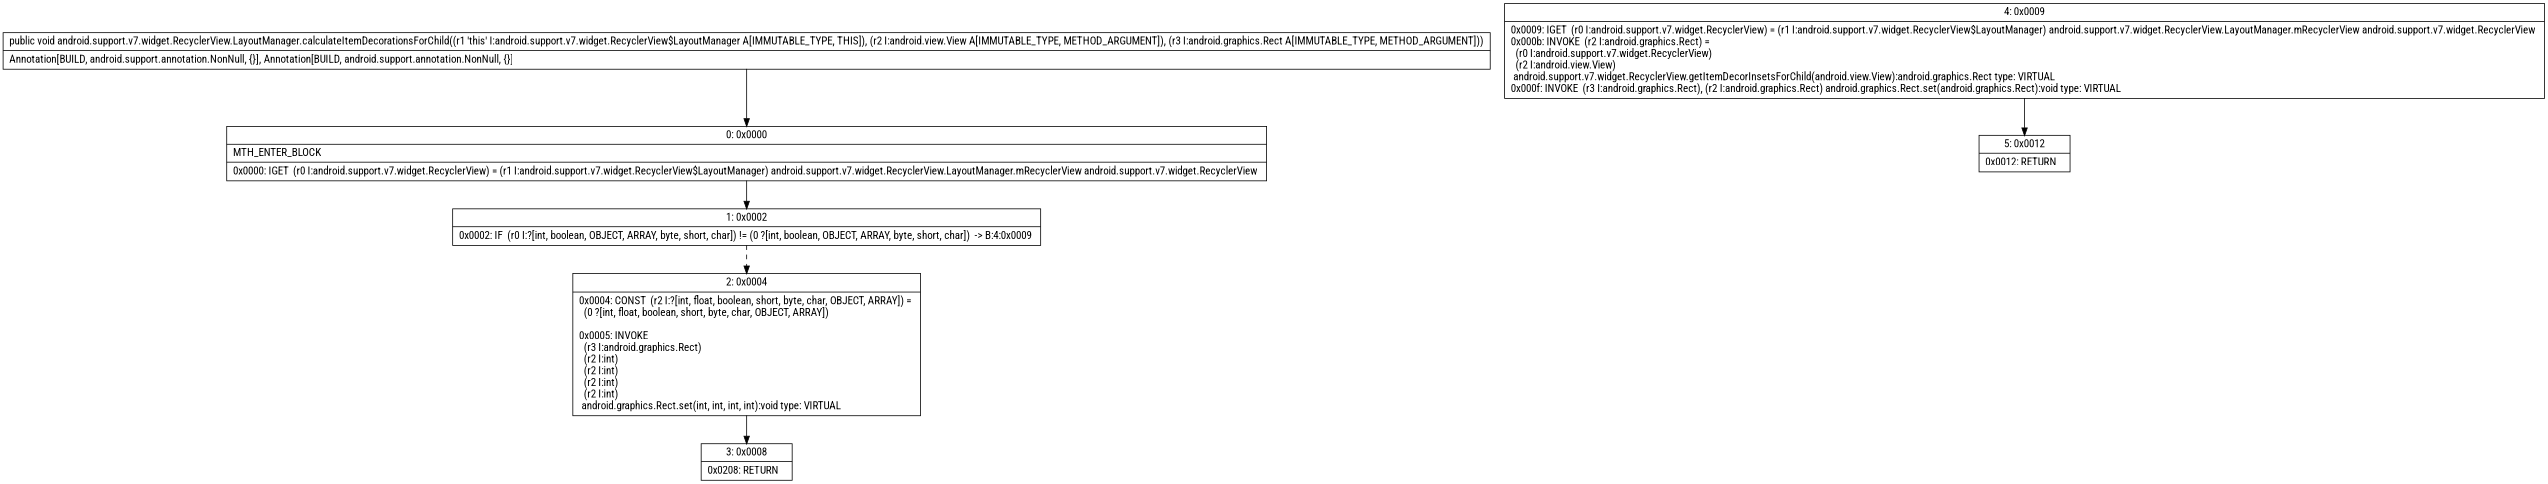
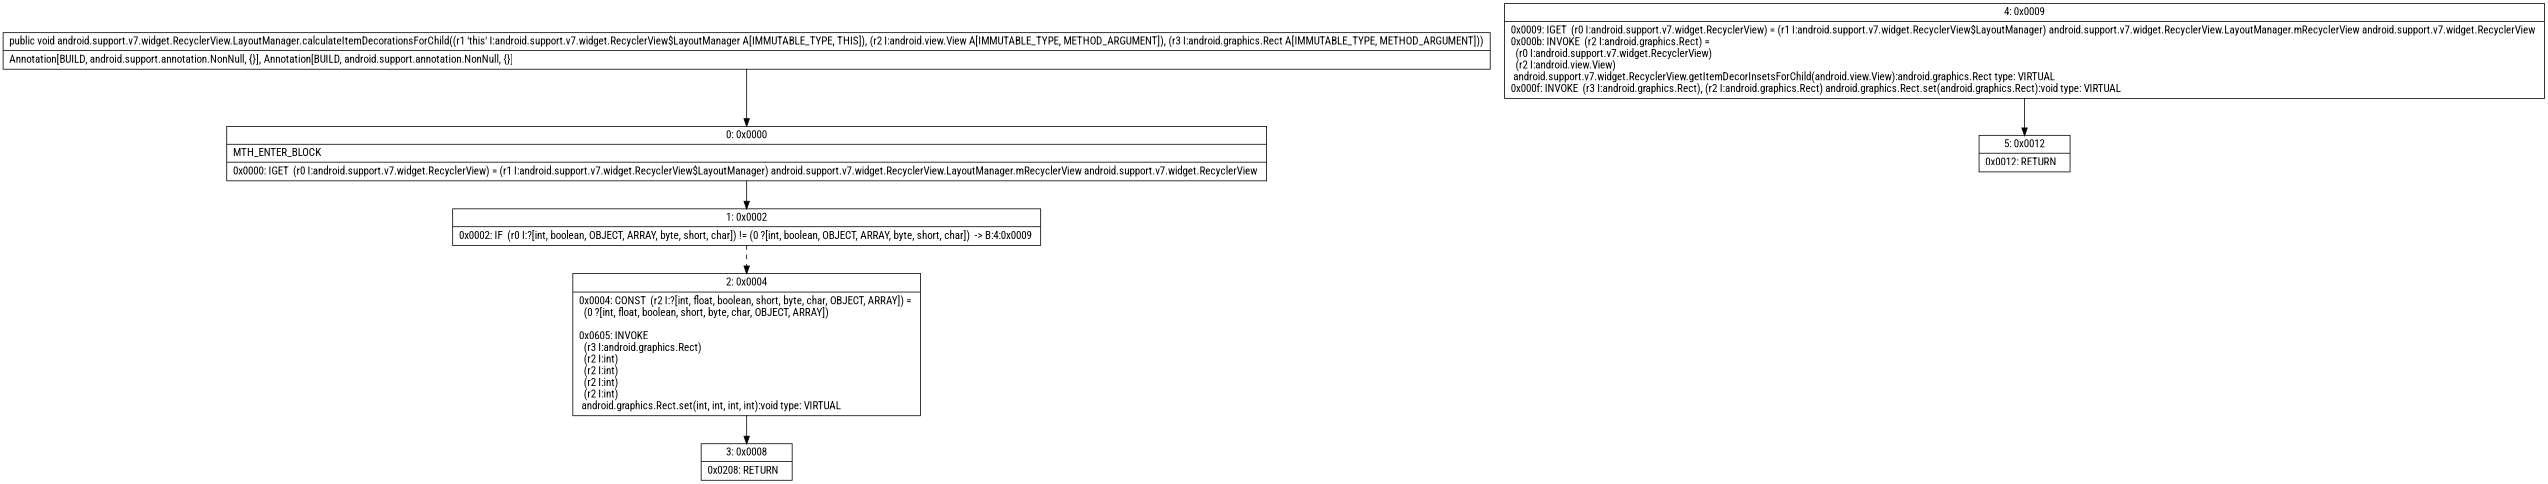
  digraph {
    fontname="Roboto Condensed"
    node [fontname="Roboto Condensed" shape=record]
    edge [fontname="Roboto Condensed"]
    n1 [label="{0\:\ 0x0000|MTH_ENTER_BLOCK\l|0x0000: IGET  (r0 I:android.support.v7.widget.RecyclerView) = (r1 I:android.support.v7.widget.RecyclerView$LayoutManager) android.support.v7.widget.RecyclerView.LayoutManager.mRecyclerView android.support.v7.widget.RecyclerView \l}"]
    n2 [label="{1\:\ 0x0002|0x0002: IF  (r0 I:?[int, boolean, OBJECT, ARRAY, byte, short, char]) != (0 ?[int, boolean, OBJECT, ARRAY, byte, short, char])  \-\> B:4:0x0009 \l}"]
-   n3 [label="{2\:\ 0x0004|0x0004: CONST  (r2 I:?[int, float, boolean, short, byte, char, OBJECT, ARRAY]) = \l  (0 ?[int, float, boolean, short, byte, char, OBJECT, ARRAY])\l \l0x0005: INVOKE  \l  (r3 I:android.graphics.Rect)\l  (r2 I:int)\l  (r2 I:int)\l  (r2 I:int)\l  (r2 I:int)\l android.graphics.Rect.set(int, int, int, int):void type: VIRTUAL \l}"]
+   n3 [label="{2\:\ 0x0004|0x0004: CONST  (r2 I:?[int, float, boolean, short, byte, char, OBJECT, ARRAY]) = \l  (0 ?[int, float, boolean, short, byte, char, OBJECT, ARRAY])\l \l0x0605: INVOKE  \l  (r3 I:android.graphics.Rect)\l  (r2 I:int)\l  (r2 I:int)\l  (r2 I:int)\l  (r2 I:int)\l android.graphics.Rect.set(int, int, int, int):void type: VIRTUAL \l}"]
    n4 [label="{3\:\ 0x0008|0x0208: RETURN   \l}"]
    n5 [label="{4\:\ 0x0009|0x0009: IGET  (r0 I:android.support.v7.widget.RecyclerView) = (r1 I:android.support.v7.widget.RecyclerView$LayoutManager) android.support.v7.widget.RecyclerView.LayoutManager.mRecyclerView android.support.v7.widget.RecyclerView \l0x000b: INVOKE  (r2 I:android.graphics.Rect) = \l  (r0 I:android.support.v7.widget.RecyclerView)\l  (r2 I:android.view.View)\l android.support.v7.widget.RecyclerView.getItemDecorInsetsForChild(android.view.View):android.graphics.Rect type: VIRTUAL \l0x000f: INVOKE  (r3 I:android.graphics.Rect), (r2 I:android.graphics.Rect) android.graphics.Rect.set(android.graphics.Rect):void type: VIRTUAL \l}"]
    n6 [label="{5\:\ 0x0012|0x0012: RETURN   \l}"]
    n7 [label="{public void android.support.v7.widget.RecyclerView.LayoutManager.calculateItemDecorationsForChild((r1 'this' I:android.support.v7.widget.RecyclerView$LayoutManager A[IMMUTABLE_TYPE, THIS]), (r2 I:android.view.View A[IMMUTABLE_TYPE, METHOD_ARGUMENT]), (r3 I:android.graphics.Rect A[IMMUTABLE_TYPE, METHOD_ARGUMENT]))  | Annotation[BUILD, android.support.annotation.NonNull, \{\}], Annotation[BUILD, android.support.annotation.NonNull, \{\}]\l}"]
    n1 -> n2
    n2 -> n3 [style=dashed]
    n3 -> n4
    n5 -> n6
    n7 -> n1
  }
